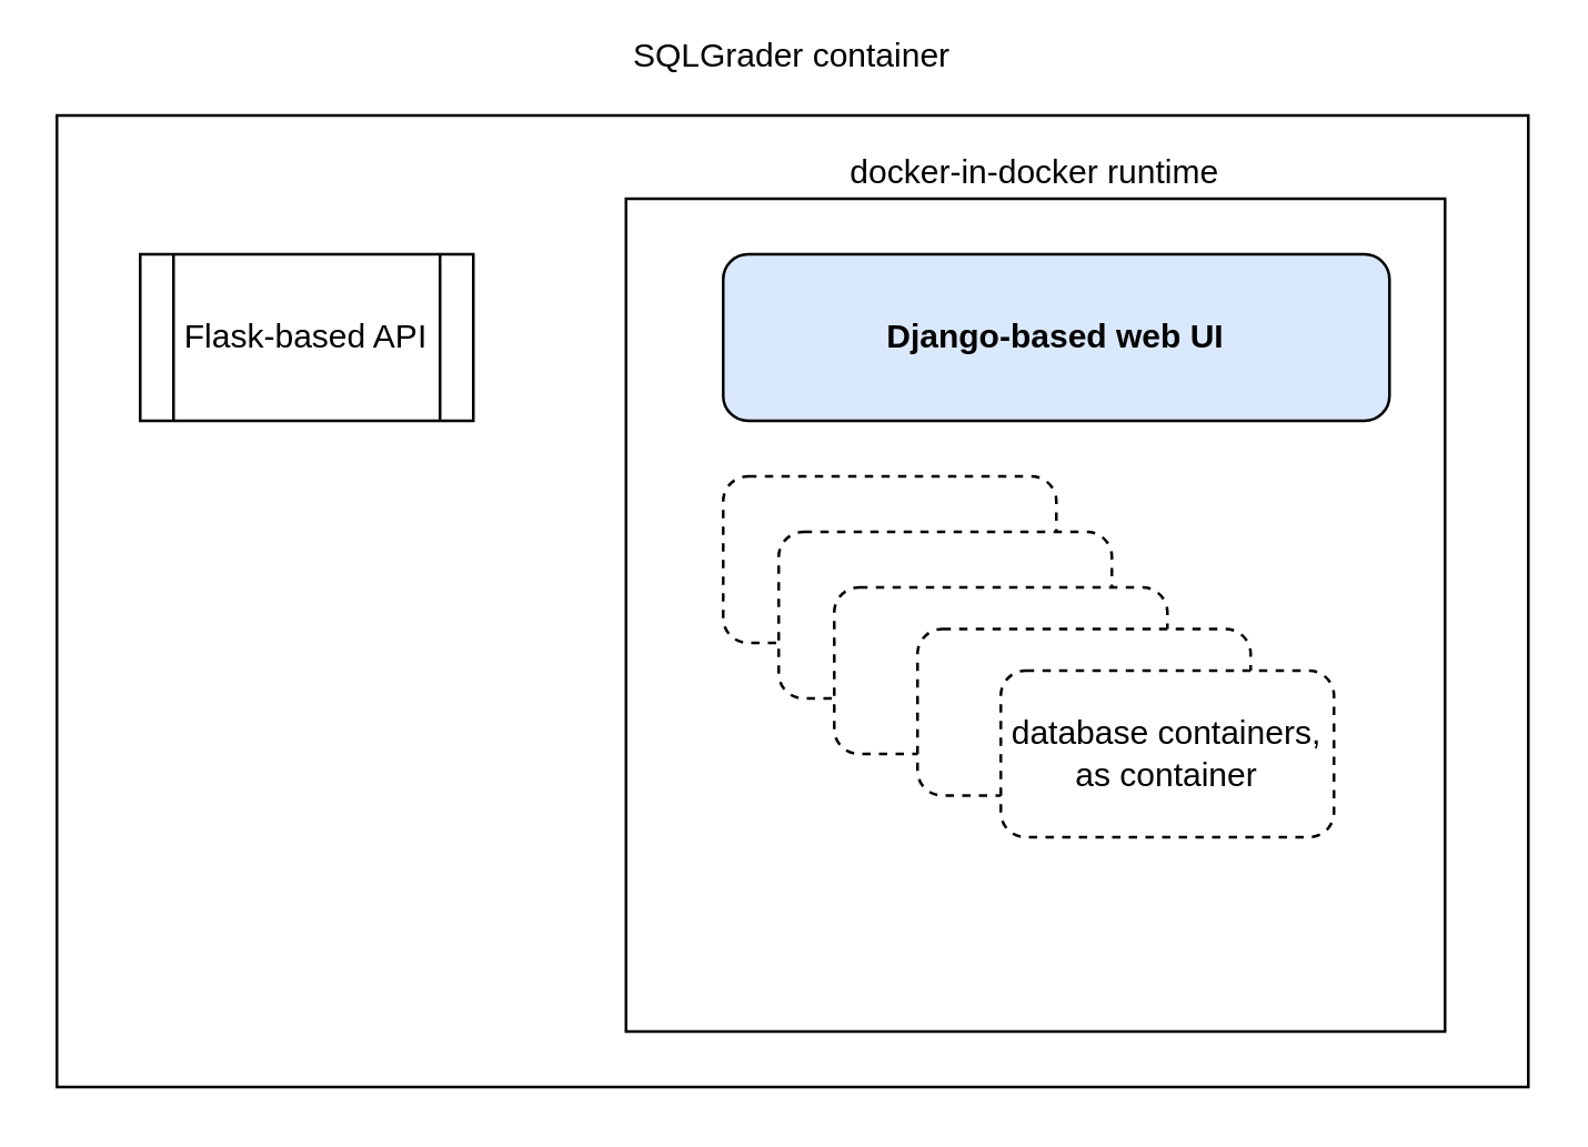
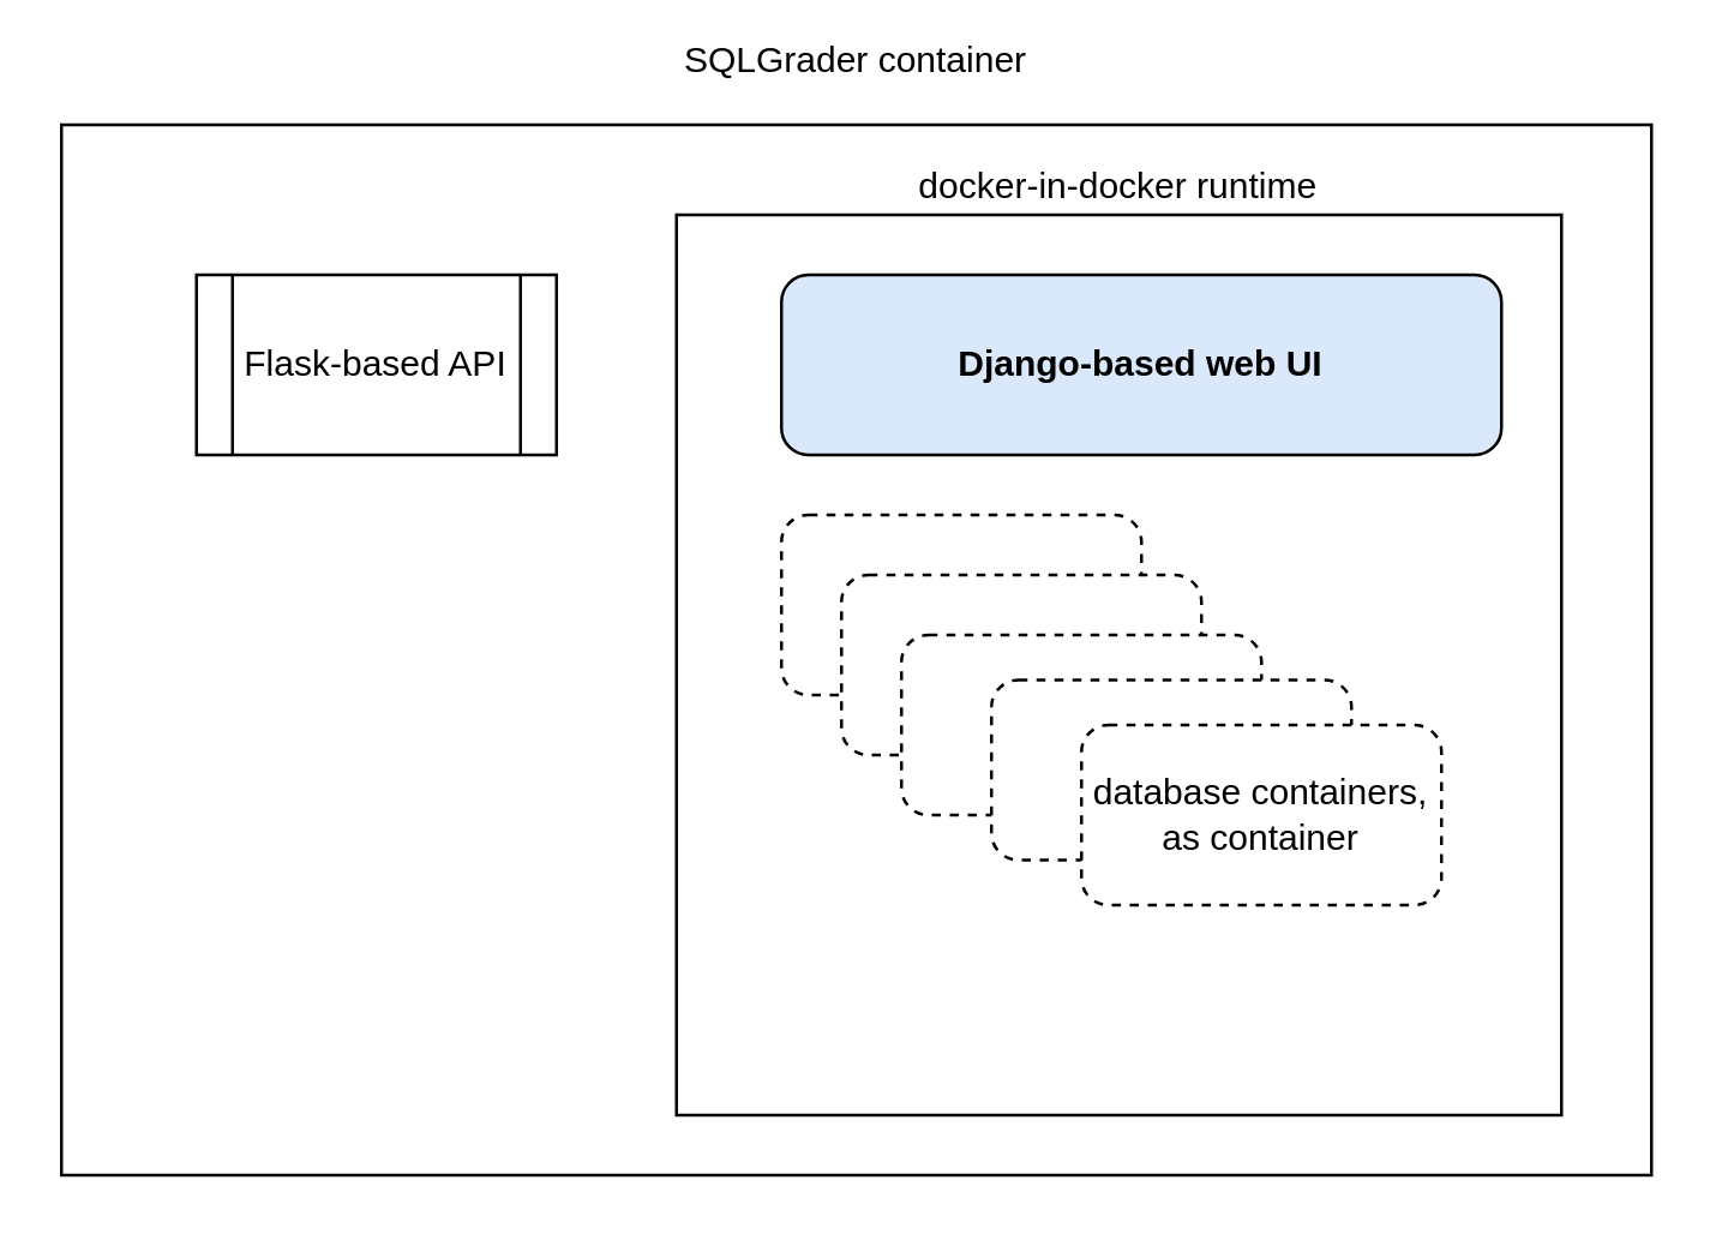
  <mxCell id="0" />
  <mxCell id="1" parent="0" />
  <mxCell id="2" value="&lt;p style=&quot;line-height: 120%&quot;&gt;SQLGrader container&lt;/p&gt;" style="rounded=0;whiteSpace=wrap;html=1;align=center;labelPosition=center;verticalLabelPosition=top;verticalAlign=bottom;" parent="1" vertex="1"><mxGeometry x="20" y="20" width="530" height="350" as="geometry" /></mxCell>
- <mxCell id="3" value="Flask-based API" style="shape=process;whiteSpace=wrap;html=1;backgroundOutline=1;align=center;" parent="1" vertex="1"><mxGeometry x="50" y="70" width="120" height="60" as="geometry" /></mxCell>
+ <mxCell id="3" value="Flask-based API" style="shape=process;whiteSpace=wrap;html=1;backgroundOutline=1;align=center;" parent="1" vertex="1"><mxGeometry x="65" y="70" width="120" height="60" as="geometry" /></mxCell>
  <mxCell id="4" value="docker-in-docker runtime" style="rounded=0;whiteSpace=wrap;html=1;align=center;labelPosition=center;verticalLabelPosition=top;verticalAlign=bottom;" parent="1" vertex="1"><mxGeometry x="225" y="50" width="295" height="300" as="geometry" /></mxCell>
  <mxCell id="5" value="Django-based web UI" style="rounded=1;whiteSpace=wrap;html=1;align=center;fontStyle=1;fillColor=#dae8fc;" parent="1" vertex="1"><mxGeometry x="260" y="70" width="240" height="60" as="geometry" /></mxCell>
  <mxCell id="6" value="" style="rounded=1;whiteSpace=wrap;html=1;align=center;dashed=1;" parent="1" vertex="1"><mxGeometry x="260" y="150" width="120" height="60" as="geometry" /></mxCell>
  <mxCell id="7" value="" style="rounded=1;whiteSpace=wrap;html=1;align=center;dashed=1;" parent="1" vertex="1"><mxGeometry x="280" y="170" width="120" height="60" as="geometry" /></mxCell>
  <mxCell id="8" value="" style="rounded=1;whiteSpace=wrap;html=1;align=center;dashed=1;" parent="1" vertex="1"><mxGeometry x="300" y="190" width="120" height="60" as="geometry" /></mxCell>
  <mxCell id="9" value="" style="rounded=1;whiteSpace=wrap;html=1;align=center;dashed=1;" parent="1" vertex="1"><mxGeometry x="330" y="205" width="120" height="60" as="geometry" /></mxCell>
  <mxCell id="10" value="database containers, as container" style="rounded=1;whiteSpace=wrap;html=1;align=center;dashed=1;" parent="1" vertex="1"><mxGeometry x="360" y="220" width="120" height="60" as="geometry" /></mxCell>
